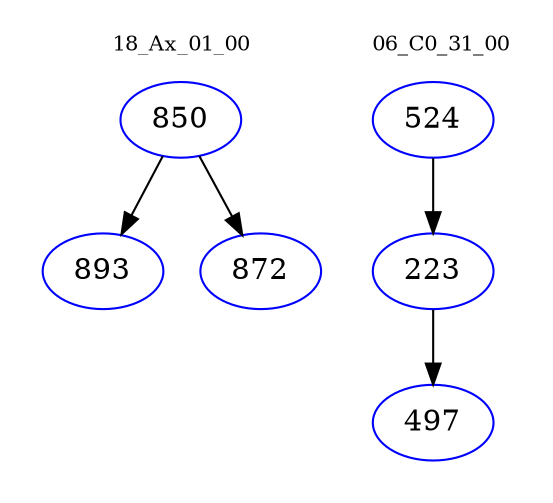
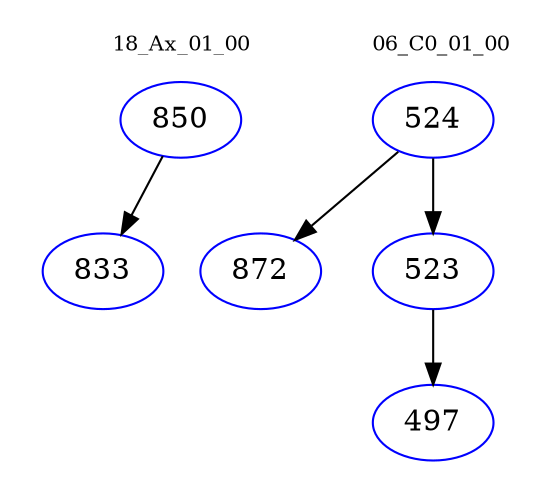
  digraph {
    node [color=blue]
    edge [color=black]
    n1 [label=850]
    n2 [label=872]
-   n3 [label=893]
-   n4 [label=223]
+   n3 [label=833]
+   n4 [label=523]
    n5 [label=497]
    n6 [label=524]
    subgraph cluster_1 {
      color=white
      fontsize=10
      label="18_Ax_01_00"
      n1
      n2
      n3
    }
    subgraph cluster_2 {
      color=white
      fontsize=10
-     label="06_C0_31_00"
+     label="06_C0_01_00"
      n4
      n5
      n6
    }
-   n1 -> n2
+   n6 -> n2
    n1 -> n3
    n4 -> n5
    n6 -> n4
  }
